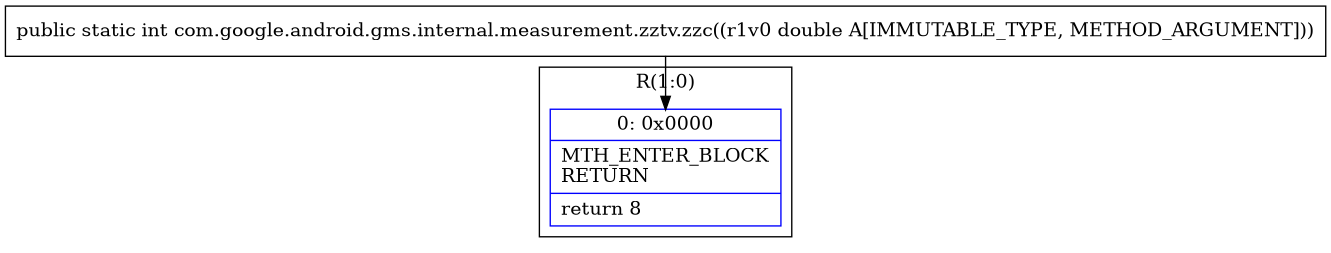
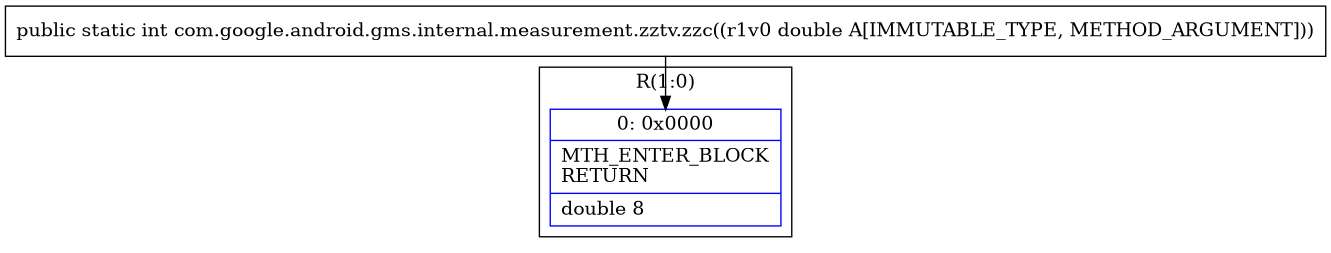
  digraph {
    node [shape=record]
-   n1 [color=blue label="{0\:\ 0x0000|MTH_ENTER_BLOCK\lRETURN\l|return 8\l}"]
+   n1 [color=blue label="{0\:\ 0x0000|MTH_ENTER_BLOCK\lRETURN\l|double 8\l}"]
    n2 [label="{public static int com.google.android.gms.internal.measurement.zztv.zzc((r1v0 double A[IMMUTABLE_TYPE, METHOD_ARGUMENT])) }"]
    subgraph cluster_1 {
      label="R(1:0)"
      n1
    }
    n2 -> n1
  }
